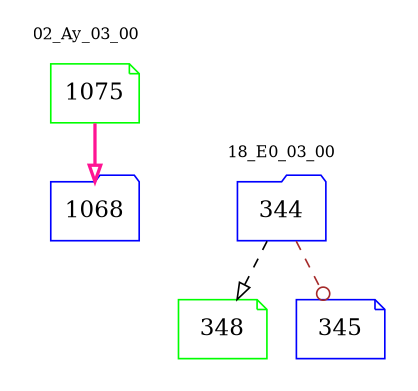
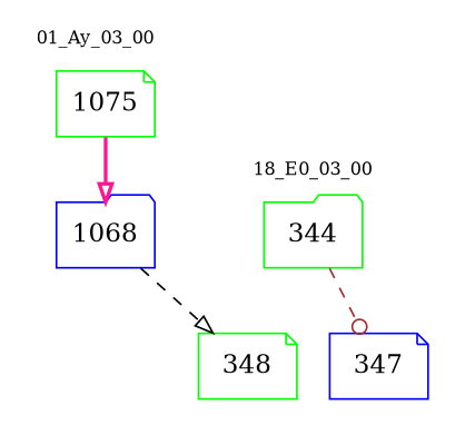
  digraph {
    node [color=blue shape=note]
    edge [arrowhead=onormal style=dashed]
    n1 [color=green label=1075]
    n2 [label=1068 shape=folder]
-   n3 [label=344 shape=folder]
+   n3 [color=green label=344 shape=folder]
    n4 [color=green label=348]
-   n5 [label=345]
+   n5 [label=347]
    subgraph cluster_1 {
      color=white
      fontsize=10
-     label="02_Ay_03_00"
+     label="01_Ay_03_00"
      n1
      n2
    }
    subgraph cluster_2 {
      color=white
      fontsize=10
      label="18_E0_03_00"
      n3
      n4
      n5
    }
    n1 -> n2 [color=deeppink style=bold]
-   n3 -> n4 [color=black]
+   n2 -> n4 [color=black]
    n3 -> n5 [arrowhead=odot color=brown]
  }
